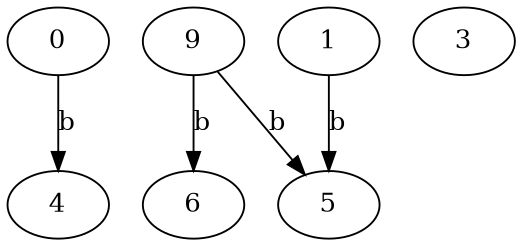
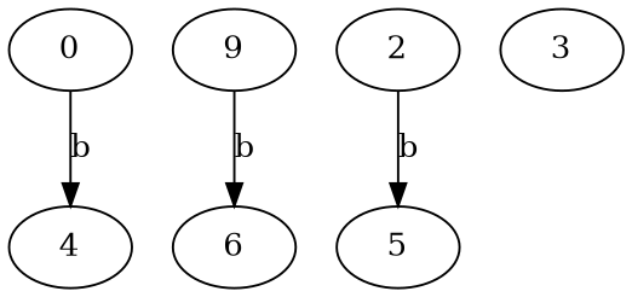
  strict digraph {
    0
    4
    n3 [label=9]
    5
    6
    3
-   1
+   1 [label=2]
    0 -> 4 [label=b]
-   n3 -> 5 [label=b]
    n3 -> 6 [label=b]
    1 -> 5 [label=b]
  }
